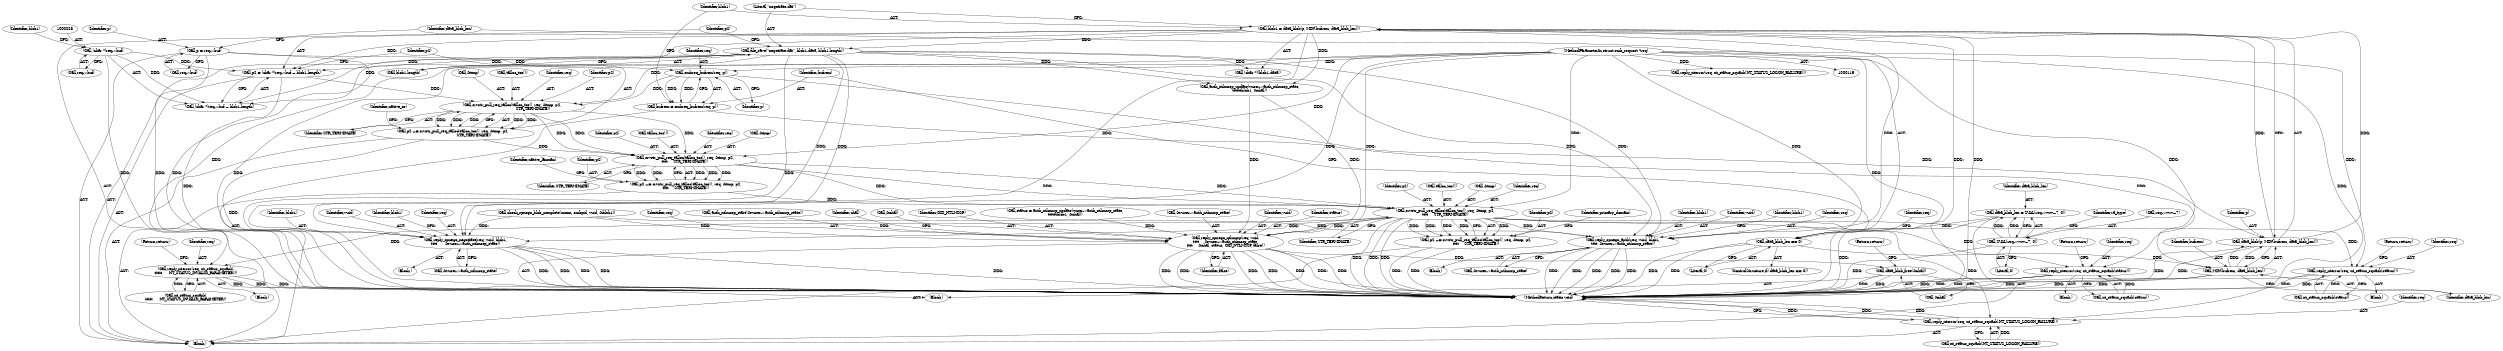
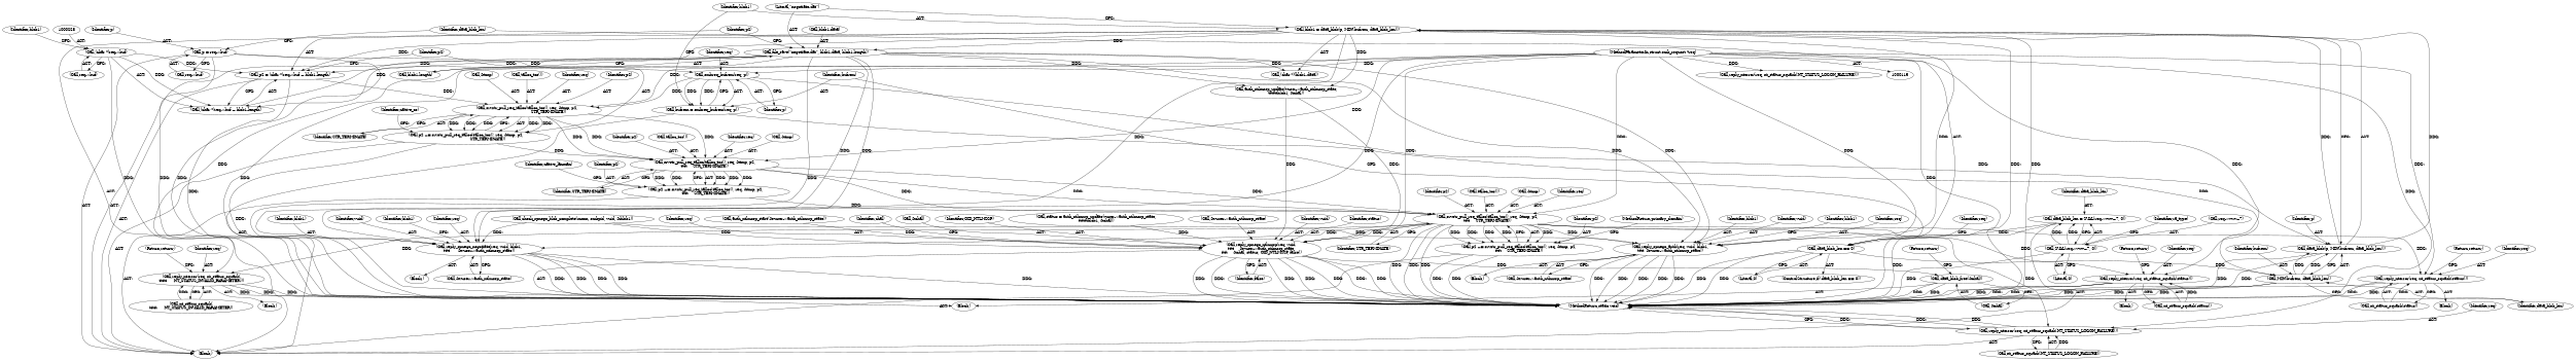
  digraph {
    fontname="DejaVu Serif"
    node [fontname="DejaVu Serif"]
    edge [fontname="DejaVu Serif"]
    n1 [label="(Call,p2 = (char *)req->buf + blob1.length)"]
    n2 [label="(Call,srvstr_pull_req_talloc(talloc_tos(), req, &tmp, p2,\n                                     STR_TERMINATE))"]
    n3 [label="(Call,(char *)req->buf + blob1.length)"]
    n4 [label="(Block,)"]
    n5 [label="(MethodReturn,static void)"]
    n6 [label="(Call,srvstr_pull_req_talloc(talloc_tos(), req, &tmp, p2,\n\t\t\t\t     STR_TERMINATE))"]
    n7 [label="(Call,p2 += srvstr_pull_req_talloc(talloc_tos(), req, &tmp, p2,\n                                     STR_TERMINATE))"]
    n8 [label="(Identifier,STR_TERMINATE)"]
    n9 [label="(Call,reply_nterror(req, nt_status_squash(NT_STATUS_LOGON_FAILURE)))"]
    n10 [label="(Call,(char *)req->buf)"]
    n11 [label="(Call,req->buf)"]
    n12 [label="(Call,file_save(\"negotiate.dat\", blob1.data, blob1.length))"]
    n13 [label="(Call,reply_spnego_negotiate(req, vuid, blob1,\n\t\t\t\t       &vuser->auth_ntlmssp_state))"]
    n14 [label="(Call,reply_spnego_auth(req, vuid, blob1,\n\t\t\t\t  &vuser->auth_ntlmssp_state))"]
    n15 [label="(Call,auth_ntlmssp_update(vuser->auth_ntlmssp_state,\n\t\t\t\t\t\tblob1, &chal))"]
    n16 [label="(Call,(char *)(blob1.data))"]
    n17 [label="(Call,blob1.length)"]
    n18 [label="(Block,)"]
    n19 [label="(Call,&vuser->auth_ntlmssp_state)"]
    n20 [label="(Block,)"]
    n21 [label="(Call,&vuser->auth_ntlmssp_state)"]
    n22 [label="(Call,reply_spnego_ntlmssp(req, vuid,\n\t\t\t\t     &vuser->auth_ntlmssp_state,\n\t\t\t\t     &chal, status, OID_NTLMSSP, false))"]
    n23 [label="(Call,blob1 = data_blob(p, MIN(bufrem, data_blob_len)))"]
    n24 [label="(Call,data_blob(p, MIN(bufrem, data_blob_len)))"]
    n25 [label="(Call,MIN(bufrem, data_blob_len))"]
    n26 [label="(Identifier,data_blob_len)"]
    n27 [label="(Call,smbreq_bufrem(req, p))"]
    n28 [label="(Call,bufrem = smbreq_bufrem(req, p))"]
    n29 [label="(Identifier,p)"]
    n30 [label="(MethodParameterIn,struct smb_request *req)"]
    n31 [label="(Call,srvstr_pull_req_talloc(talloc_tos(), req, &tmp, p2,\n\t\t\t\t     STR_TERMINATE))"]
    n32 [label="(Call,reply_nterror(req, nt_status_squash(\n\t\t\t\t\t      NT_STATUS_INVALID_PARAMETER)))"]
    n33 [label="(Call,reply_nterror(req, nt_status_squash(status)))"]
    n34 [label="(Call,reply_nterror(req, nt_status_squash(status)))"]
    n35 [label="(Call,reply_nterror(req, nt_status_squash(NT_STATUS_LOGON_FAILURE)))"]
    1000115
    n37 [label="(Call,p2 += srvstr_pull_req_talloc(talloc_tos(), req, &tmp, p2,\n\t\t\t\t     STR_TERMINATE))"]
    n38 [label="(Identifier,STR_TERMINATE)"]
    n39 [label="(Call,p2 += srvstr_pull_req_talloc(talloc_tos(), req, &tmp, p2,\n\t\t\t\t     STR_TERMINATE))"]
    n40 [label="(Identifier,STR_TERMINATE)"]
    n41 [label="(Call,nt_status_squash(\n\t\t\t\t\t      NT_STATUS_INVALID_PARAMETER))"]
    n42 [label="(Block,)"]
    n43 [label="(Call,nt_status_squash(status))"]
    n44 [label="(Block,)"]
    n45 [label="(Call,nt_status_squash(status))"]
    n46 [label="(Block,)"]
    n47 [label="(Call,data_blob_free(&chal))"]
    n48 [label="(Block,)"]
    n49 [label="(Identifier,false)"]
    n50 [label="(Call,nt_status_squash(NT_STATUS_LOGON_FAILURE))"]
    n51 [label="(Call,p = req->buf)"]
    n52 [label="(Call,req->buf)"]
    n53 [label="(Call,data_blob_len == 0)"]
    n54 [label="(ControlStructure,if (data_blob_len == 0))"]
    n55 [label="(Literal,0)"]
    n56 [label="(Call,data_blob_len = SVAL(req->vwv+7, 0))"]
    n57 [label="(Call,SVAL(req->vwv+7, 0))"]
    n58 [label="(Literal,0)"]
    n59 [label="(Call,&chal)"]
-   n60 [label="(Identifier,primary_domain)"]
+   n60 [label="(MethodReturn,primary_domain)"]
    n61 [label="(Identifier,blob1)"]
    n62 [label="(Identifier,vuid)"]
    n63 [label="(Identifier,req)"]
    n64 [label="(Identifier,p2)"]
    n65 [label="(Identifier,p2)"]
    n66 [label="(Identifier,vuid)"]
    n67 [label="(Identifier,blob1)"]
    n68 [label="(Identifier,blob1)"]
    n69 [label="(Identifier,native_lanman)"]
    n70 [label="(Call,auth_ntlmssp_start(&vuser->auth_ntlmssp_state))"]
    n71 [label="(Identifier,blob1)"]
    n72 [label="(Call,talloc_tos())"]
    n73 [label="(Identifier,p2)"]
    n74 [label="(Identifier,req)"]
    n75 [label="(Call,&tmp)"]
    n76 [label="(Identifier,chal)"]
    n77 [label="(Return,return;)"]
    n78 [label="(Call,talloc_tos())"]
    n79 [label="(Call,&chal)"]
    n80 [label="(Identifier,p)"]
    n81 [label="(Literal,\"negotiate.dat\")"]
    n82 [label="(Identifier,ra_type)"]
    n83 [label="(Identifier,req)"]
    n84 [label="(Identifier,native_os)"]
    n85 [label="(Identifier,p2)"]
    n86 [label="(Return,return;)"]
    n87 [label="(Identifier,p)"]
    n88 [label="(Identifier,req)"]
    n89 [label="(Identifier,req)"]
    n90 [label="(Call,check_spnego_blob_complete(sconn, smbpid, vuid, &blob1))"]
    n91 [label="(Return,return;)"]
    n92 [label="(Identifier,req)"]
    n93 [label="(Identifier,p2)"]
    n94 [label="(Call,&tmp)"]
    n95 [label="(Identifier,req)"]
    n96 [label="(Identifier,req)"]
    n97 [label="(Return,return;)"]
    n98 [label="(Identifier,req)"]
    n99 [label="(Identifier,OID_NTLMSSP)"]
    n100 [label="(Call,status = auth_ntlmssp_update(vuser->auth_ntlmssp_state,\n\t\t\t\t\t\tblob1, &chal))"]
    n101 [label="(Identifier,data_blob_len)"]
    n102 [label="(Call,talloc_tos())"]
    n103 [label="(Identifier,req)"]
    n104 [label="(Call,&tmp)"]
    n105 [label="(Identifier,req)"]
    n106 [label="(Identifier,req)"]
    n107 [label="(Identifier,data_blob_len)"]
+   n108 [label="(Call,blob1.data)"]
    n109 [label="(Identifier,blob1)"]
    n110 [label="(Call,&vuser->auth_ntlmssp_state)"]
    n111 [label="(Identifier,p2)"]
    n112 [label="(Identifier,vuid)"]
    n113 [label="(Identifier,bufrem)"]
    n114 [label="(Call,req->vwv+7)"]
    n115 [label="(Identifier,bufrem)"]
    n116 [label="(Identifier,p2)"]
    n117 [label="(Identifier,status)"]
    n118 [label="(Identifier,blob1)"]
    1000228
    n1 -> n2 [label="DDG: "]
    n1 -> n3 [label="CFG: "]
    n1 -> n4 [label="AST: "]
    n1 -> n5 [label="DDG: "]
    n2 -> n6 [label="DDG: "]
    n2 -> n6 [label="DDG: "]
    n2 -> n6 [label="DDG: "]
    n2 -> n7 [label="AST: "]
    n2 -> n7 [label="DDG: "]
    n2 -> n7 [label="DDG: "]
    n2 -> n7 [label="DDG: "]
    n2 -> n7 [label="DDG: "]
    n2 -> n7 [label="DDG: "]
    n2 -> n8 [label="CFG: "]
    n3 -> n1 [label="AST: "]
    n5 -> n9 [label="CFG: "]
    n6 -> n31 [label="DDG: "]
    n6 -> n31 [label="DDG: "]
    n6 -> n31 [label="DDG: "]
    n6 -> n37 [label="AST: "]
    n6 -> n37 [label="DDG: "]
    n6 -> n37 [label="DDG: "]
    n6 -> n37 [label="DDG: "]
    n6 -> n37 [label="DDG: "]
    n6 -> n37 [label="DDG: "]
    n6 -> n38 [label="CFG: "]
    n7 -> n2 [label="CFG: "]
    n7 -> n4 [label="AST: "]
    n7 -> n5 [label="DDG: "]
    n7 -> n6 [label="DDG: "]
    n8 -> n2 [label="AST: "]
    n9 -> n4 [label="AST: "]
    n9 -> n5 [label="DDG: "]
    n9 -> n5 [label="DDG: "]
    n9 -> n5 [label="DDG: "]
    n9 -> n50 [label="CFG: "]
    n10 -> n1 [label="DDG: "]
    n10 -> n3 [label="AST: "]
    n10 -> n3 [label="DDG: "]
    n10 -> n5 [label="DDG: "]
    n10 -> n11 [label="CFG: "]
    n11 -> n10 [label="AST: "]
    n12 -> n1 [label="DDG: "]
    n12 -> n3 [label="DDG: "]
    n12 -> n4 [label="AST: "]
    n12 -> n5 [label="DDG: "]
    n12 -> n5 [label="DDG: "]
    n12 -> n13 [label="DDG: "]
    n12 -> n13 [label="DDG: "]
    n12 -> n14 [label="DDG: "]
    n12 -> n14 [label="DDG: "]
    n12 -> n15 [label="DDG: "]
    n12 -> n16 [label="DDG: "]
    n12 -> n17 [label="CFG: "]
    n13 -> n5 [label="DDG: "]
    n13 -> n5 [label="DDG: "]
    n13 -> n5 [label="DDG: "]
    n13 -> n5 [label="DDG: "]
    n13 -> n5 [label="DDG: "]
    n13 -> n18 [label="AST: "]
    n13 -> n19 [label="CFG: "]
    n14 -> n5 [label="DDG: "]
    n14 -> n5 [label="DDG: "]
    n14 -> n5 [label="DDG: "]
    n14 -> n5 [label="DDG: "]
    n14 -> n5 [label="DDG: "]
    n14 -> n20 [label="AST: "]
    n14 -> n21 [label="CFG: "]
    n15 -> n22 [label="DDG: "]
    n15 -> n22 [label="DDG: "]
    n17 -> n12 [label="AST: "]
    n19 -> n13 [label="AST: "]
    n21 -> n14 [label="AST: "]
    n22 -> n5 [label="DDG: "]
    n22 -> n5 [label="DDG: "]
    n22 -> n5 [label="DDG: "]
    n22 -> n5 [label="DDG: "]
    n22 -> n5 [label="DDG: "]
    n22 -> n5 [label="DDG: "]
    n22 -> n5 [label="DDG: "]
    n22 -> n47 [label="DDG: "]
    n22 -> n48 [label="AST: "]
    n22 -> n49 [label="CFG: "]
    n23 -> n1 [label="DDG: "]
    n23 -> n3 [label="DDG: "]
    n23 -> n4 [label="AST: "]
    n23 -> n5 [label="DDG: "]
    n23 -> n5 [label="DDG: "]
    n23 -> n12 [label="DDG: "]
    n23 -> n13 [label="DDG: "]
    n23 -> n14 [label="DDG: "]
    n23 -> n15 [label="DDG: "]
    n23 -> n16 [label="AST: "]
    n23 -> n24 [label="CFG: "]
    n24 -> n5 [label="DDG: "]
    n24 -> n5 [label="DDG: "]
    n24 -> n23 [label="AST: "]
    n24 -> n23 [label="DDG: "]
    n24 -> n23 [label="DDG: "]
    n24 -> n25 [label="CFG: "]
    n25 -> n5 [label="DDG: "]
    n25 -> n5 [label="DDG: "]
    n25 -> n24 [label="AST: "]
    n25 -> n24 [label="DDG: "]
    n25 -> n24 [label="DDG: "]
    n25 -> n26 [label="CFG: "]
    n26 -> n25 [label="AST: "]
    n27 -> n2 [label="DDG: "]
    n27 -> n24 [label="DDG: "]
    n27 -> n28 [label="AST: "]
    n27 -> n28 [label="DDG: "]
    n27 -> n28 [label="DDG: "]
    n27 -> n29 [label="CFG: "]
    n28 -> n4 [label="AST: "]
    n28 -> n25 [label="DDG: "]
    n28 -> n27 [label="CFG: "]
    n29 -> n27 [label="AST: "]
    n30 -> n2 [label="DDG: "]
    n30 -> n5 [label="DDG: "]
    n30 -> n6 [label="DDG: "]
    n30 -> n9 [label="DDG: "]
    n30 -> n13 [label="DDG: "]
    n30 -> n14 [label="DDG: "]
    n30 -> n22 [label="DDG: "]
    n30 -> n27 [label="DDG: "]
    n30 -> n31 [label="DDG: "]
    n30 -> n32 [label="DDG: "]
    n30 -> n33 [label="DDG: "]
    n30 -> n34 [label="DDG: "]
    n30 -> n35 [label="DDG: "]
    n30 -> 1000115 [label="AST: "]
    n31 -> n5 [label="DDG: "]
    n31 -> n5 [label="DDG: "]
    n31 -> n5 [label="DDG: "]
    n31 -> n9 [label="DDG: "]
    n31 -> n13 [label="DDG: "]
    n31 -> n14 [label="DDG: "]
    n31 -> n22 [label="DDG: "]
    n31 -> n32 [label="DDG: "]
    n31 -> n33 [label="DDG: "]
    n31 -> n34 [label="DDG: "]
    n31 -> n39 [label="AST: "]
    n31 -> n39 [label="DDG: "]
    n31 -> n39 [label="DDG: "]
    n31 -> n39 [label="DDG: "]
    n31 -> n39 [label="DDG: "]
    n31 -> n39 [label="DDG: "]
    n31 -> n40 [label="CFG: "]
    n32 -> n5 [label="DDG: "]
    n32 -> n5 [label="DDG: "]
    n32 -> n5 [label="DDG: "]
    n32 -> n41 [label="CFG: "]
    n32 -> n42 [label="AST: "]
    n33 -> n5 [label="DDG: "]
    n33 -> n5 [label="DDG: "]
    n33 -> n5 [label="DDG: "]
    n33 -> n43 [label="CFG: "]
    n33 -> n44 [label="AST: "]
    n34 -> n5 [label="DDG: "]
    n34 -> n5 [label="DDG: "]
    n34 -> n5 [label="DDG: "]
    n34 -> n45 [label="CFG: "]
    n34 -> n46 [label="AST: "]
    n37 -> n4 [label="AST: "]
    n37 -> n6 [label="CFG: "]
    n37 -> n31 [label="DDG: "]
    n38 -> n6 [label="AST: "]
    n39 -> n4 [label="AST: "]
    n39 -> n5 [label="DDG: "]
    n39 -> n5 [label="DDG: "]
    n39 -> n31 [label="CFG: "]
    n40 -> n31 [label="AST: "]
    n41 -> n32 [label="AST: "]
    n41 -> n32 [label="DDG: "]
    n43 -> n33 [label="AST: "]
    n43 -> n33 [label="DDG: "]
    n45 -> n34 [label="AST: "]
    n45 -> n34 [label="DDG: "]
    n47 -> n5 [label="DDG: "]
    n47 -> n5 [label="DDG: "]
    n47 -> n48 [label="AST: "]
    n47 -> n59 [label="CFG: "]
    n49 -> n22 [label="AST: "]
    n50 -> n9 [label="AST: "]
    n50 -> n9 [label="DDG: "]
    n51 -> n4 [label="AST: "]
    n51 -> n5 [label="DDG: "]
    n51 -> n5 [label="DDG: "]
    n51 -> n27 [label="DDG: "]
    n51 -> n52 [label="CFG: "]
    n52 -> n51 [label="AST: "]
    n53 -> n5 [label="DDG: "]
    n53 -> n5 [label="DDG: "]
    n53 -> n25 [label="DDG: "]
    n53 -> n54 [label="AST: "]
    n53 -> n55 [label="CFG: "]
    n55 -> n53 [label="AST: "]
    n56 -> n4 [label="AST: "]
    n56 -> n5 [label="DDG: "]
    n56 -> n53 [label="DDG: "]
    n56 -> n57 [label="CFG: "]
    n57 -> n5 [label="DDG: "]
    n57 -> n56 [label="AST: "]
    n57 -> n56 [label="DDG: "]
    n57 -> n56 [label="DDG: "]
    n57 -> n58 [label="CFG: "]
    n58 -> n57 [label="AST: "]
    n59 -> n47 [label="AST: "]
    n60 -> n39 [label="CFG: "]
    n61 -> n14 [label="AST: "]
    n62 -> n13 [label="AST: "]
    n63 -> n22 [label="AST: "]
    n64 -> n6 [label="AST: "]
    n65 -> n31 [label="AST: "]
    n66 -> n14 [label="AST: "]
    n67 -> n13 [label="CFG: "]
    n68 -> n10 [label="CFG: "]
    n69 -> n37 [label="CFG: "]
    n70 -> n22 [label="DDG: "]
    n71 -> n14 [label="CFG: "]
    n72 -> n31 [label="AST: "]
    n73 -> n1 [label="AST: "]
    n73 -> n12 [label="CFG: "]
    n74 -> n33 [label="AST: "]
    n75 -> n31 [label="AST: "]
    n76 -> n22 [label="CFG: "]
    n77 -> n32 [label="CFG: "]
    n78 -> n6 [label="AST: "]
    n79 -> n22 [label="AST: "]
    n80 -> n24 [label="AST: "]
    n81 -> n12 [label="AST: "]
    n81 -> n23 [label="CFG: "]
    n82 -> n57 [label="CFG: "]
    n83 -> n13 [label="AST: "]
    n84 -> n7 [label="CFG: "]
    n85 -> n2 [label="AST: "]
    n86 -> n34 [label="CFG: "]
    n87 -> n51 [label="AST: "]
    n88 -> n6 [label="AST: "]
    n89 -> n53 [label="CFG: "]
    n90 -> n13 [label="DDG: "]
    n90 -> n14 [label="DDG: "]
    n90 -> n22 [label="DDG: "]
    n91 -> n47 [label="CFG: "]
    n92 -> n31 [label="AST: "]
    n93 -> n39 [label="AST: "]
    n94 -> n2 [label="AST: "]
    n95 -> n14 [label="AST: "]
    n96 -> n32 [label="AST: "]
    n97 -> n33 [label="CFG: "]
    n98 -> n34 [label="AST: "]
    n99 -> n22 [label="AST: "]
    n100 -> n22 [label="DDG: "]
    n101 -> n51 [label="CFG: "]
    n101 -> n53 [label="AST: "]
    n102 -> n2 [label="AST: "]
    n103 -> n27 [label="AST: "]
    n104 -> n6 [label="AST: "]
    n105 -> n9 [label="AST: "]
    n106 -> n2 [label="AST: "]
    n107 -> n56 [label="AST: "]
+   n108 -> n12 [label="AST: "]
    n109 -> n23 [label="AST: "]
    n109 -> n28 [label="CFG: "]
    n110 -> n22 [label="AST: "]
    n111 -> n37 [label="AST: "]
    n112 -> n22 [label="AST: "]
    n113 -> n25 [label="AST: "]
    n114 -> n57 [label="AST: "]
    n115 -> n28 [label="AST: "]
    n115 -> n53 [label="CFG: "]
    n116 -> n1 [label="CFG: "]
    n116 -> n7 [label="AST: "]
    n117 -> n22 [label="AST: "]
    n118 -> n13 [label="AST: "]
    1000228 -> n10 [label="AST: "]
  }
